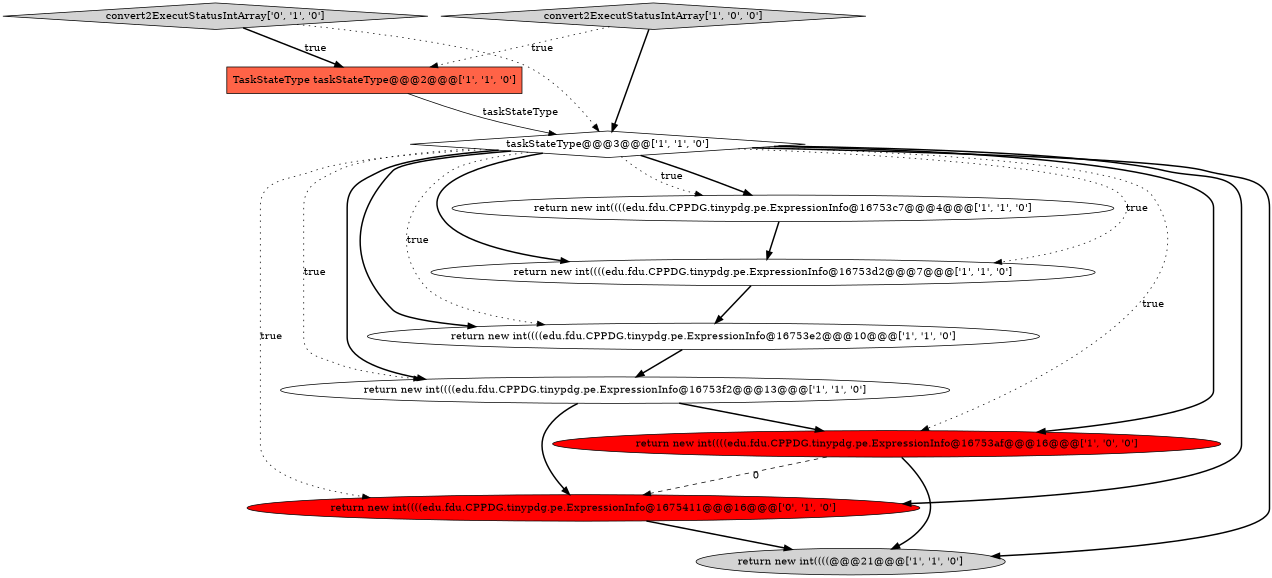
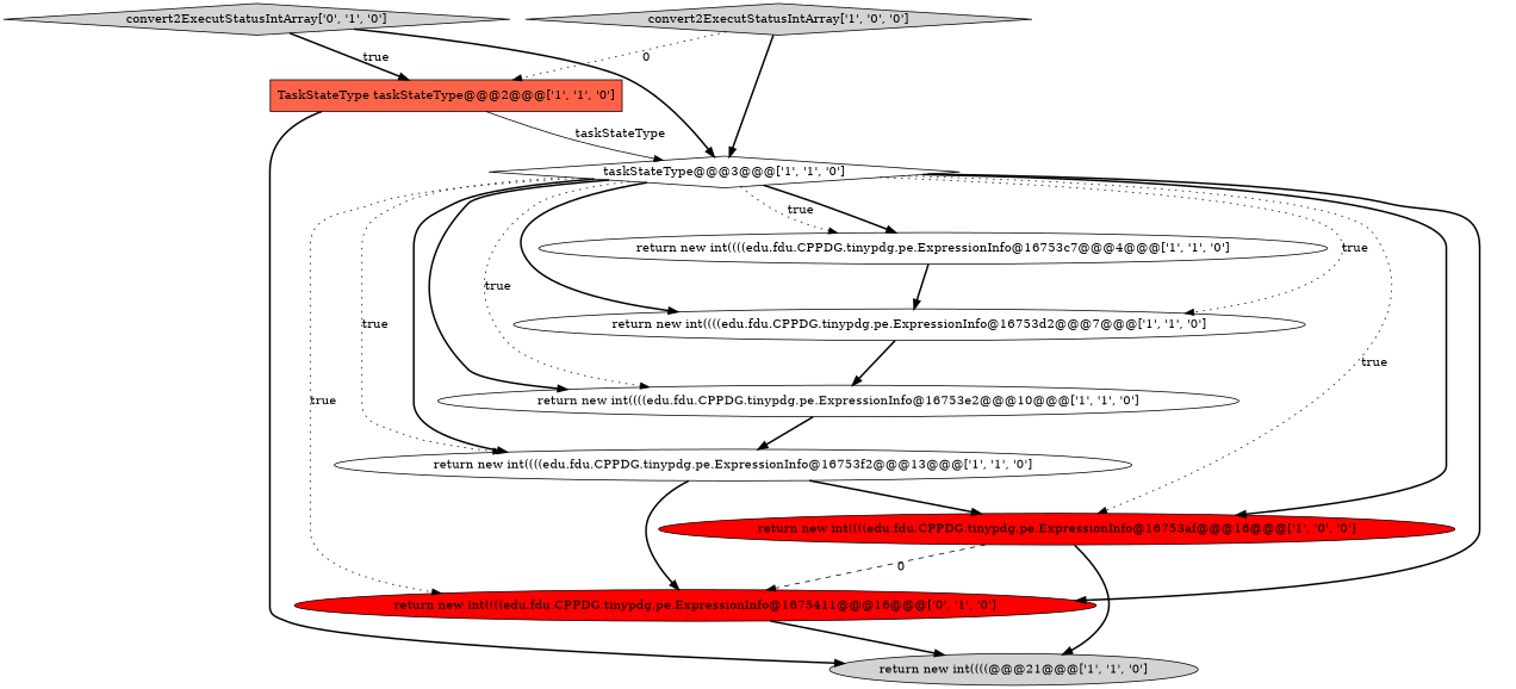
  digraph {
    node [fillcolor=white shape=ellipse style=filled]
    edge [style=bold]
    n1 [fillcolor=lightgray label="return new int((((@@@21@@@['1', '1', '0']"]
    n2 [fillcolor=red label="return new int((((edu.fdu.CPPDG.tinypdg.pe.ExpressionInfo@1675411@@@16@@@['0', '1', '0']"]
    n3 [label="taskStateType@@@3@@@['1', '1', '0']" shape=diamond]
    n4 [label="return new int((((edu.fdu.CPPDG.tinypdg.pe.ExpressionInfo@16753d2@@@7@@@['1', '1', '0']"]
    n5 [fillcolor=red label="return new int((((edu.fdu.CPPDG.tinypdg.pe.ExpressionInfo@16753af@@@16@@@['1', '0', '0']"]
    n6 [label="return new int((((edu.fdu.CPPDG.tinypdg.pe.ExpressionInfo@16753e2@@@10@@@['1', '1', '0']"]
    n7 [label="return new int((((edu.fdu.CPPDG.tinypdg.pe.ExpressionInfo@16753f2@@@13@@@['1', '1', '0']"]
    n8 [label="return new int((((edu.fdu.CPPDG.tinypdg.pe.ExpressionInfo@16753c7@@@4@@@['1', '1', '0']"]
    n9 [fillcolor=lightgray label="convert2ExecutStatusIntArray['1', '0', '0']" shape=diamond]
    n10 [fillcolor=tomato label="TaskStateType taskStateType@@@2@@@['1', '1', '0']" shape=box]
    n11 [fillcolor=lightgray label="convert2ExecutStatusIntArray['0', '1', '0']" shape=diamond]
    n2 -> n1
-   n3 -> n1
+   n10 -> n1
    n3 -> n2
    n3 -> n2 [label=true style=dotted]
    n3 -> n4 [label=true style=dotted]
    n3 -> n4
    n3 -> n5 [label=true style=dotted]
    n3 -> n5
    n3 -> n6
    n3 -> n6 [label=true style=dotted]
    n3 -> n7 [label=true style=dotted]
    n3 -> n7
    n3 -> n8
    n3 -> n8 [label=true style=dotted]
    n4 -> n6
    n5 -> n1
    n5 -> n2 [label=0 style=dashed]
    n6 -> n7
    n7 -> n2
    n7 -> n5
    n8 -> n4
    n9 -> n3
-   n9 -> n10 [label=true style=dotted]
+   n9 -> n10 [label=0 style=dotted]
    n10 -> n3 [label=taskStateType style=solid]
-   n11 -> n3 [style=dotted]
+   n11 -> n3
    n11 -> n10 [label=true]
  }
